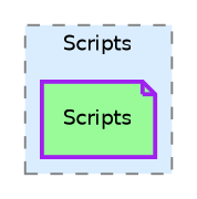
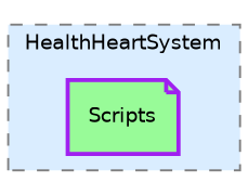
  digraph {
    compound=true
    rankdir=LR
    n1 [color=purple fillcolor=palegreen fontname=Helvetica fontsize=10 label=Scripts shape=note style="filled,bold,"]
    subgraph cluster_1 {
      bgcolor="#daedff"
      fontname=Helvetica
      fontsize=10
-     label=Scripts
+     label=HealthHeartSystem
      pencolor=grey50
      style="filled,dashed,"
      n1
    }
  }
